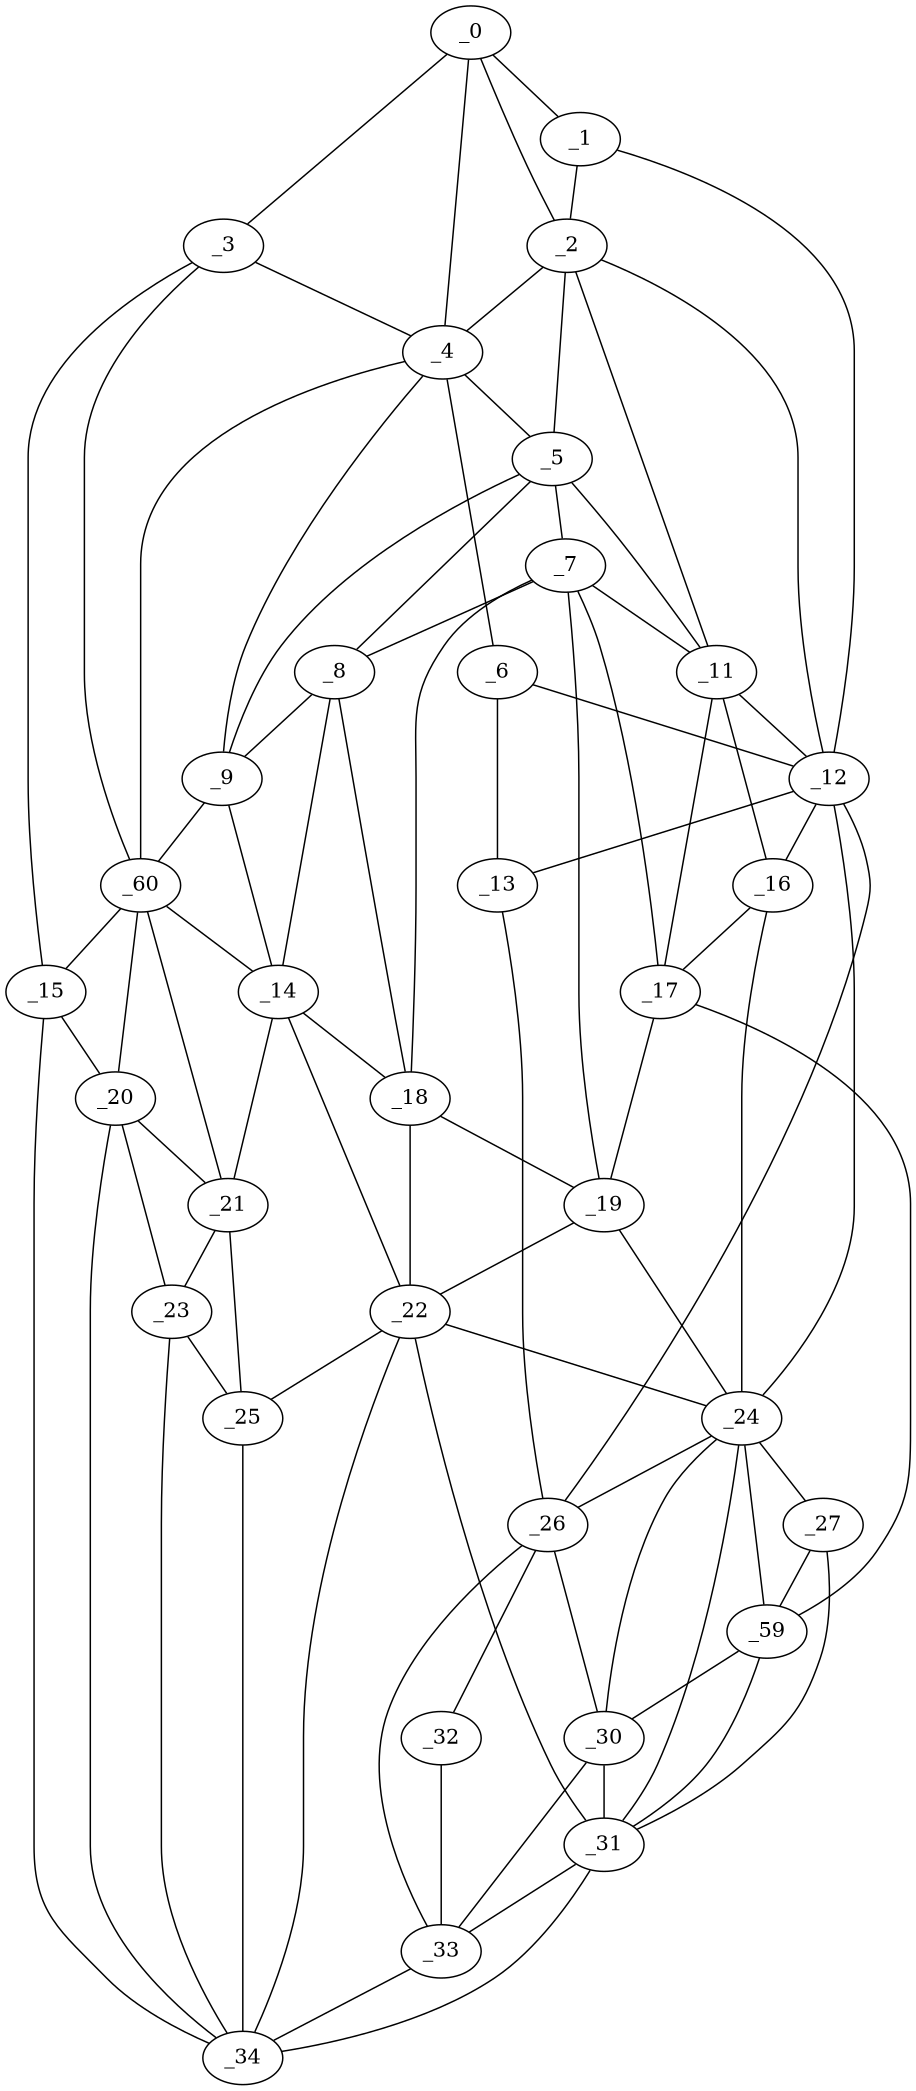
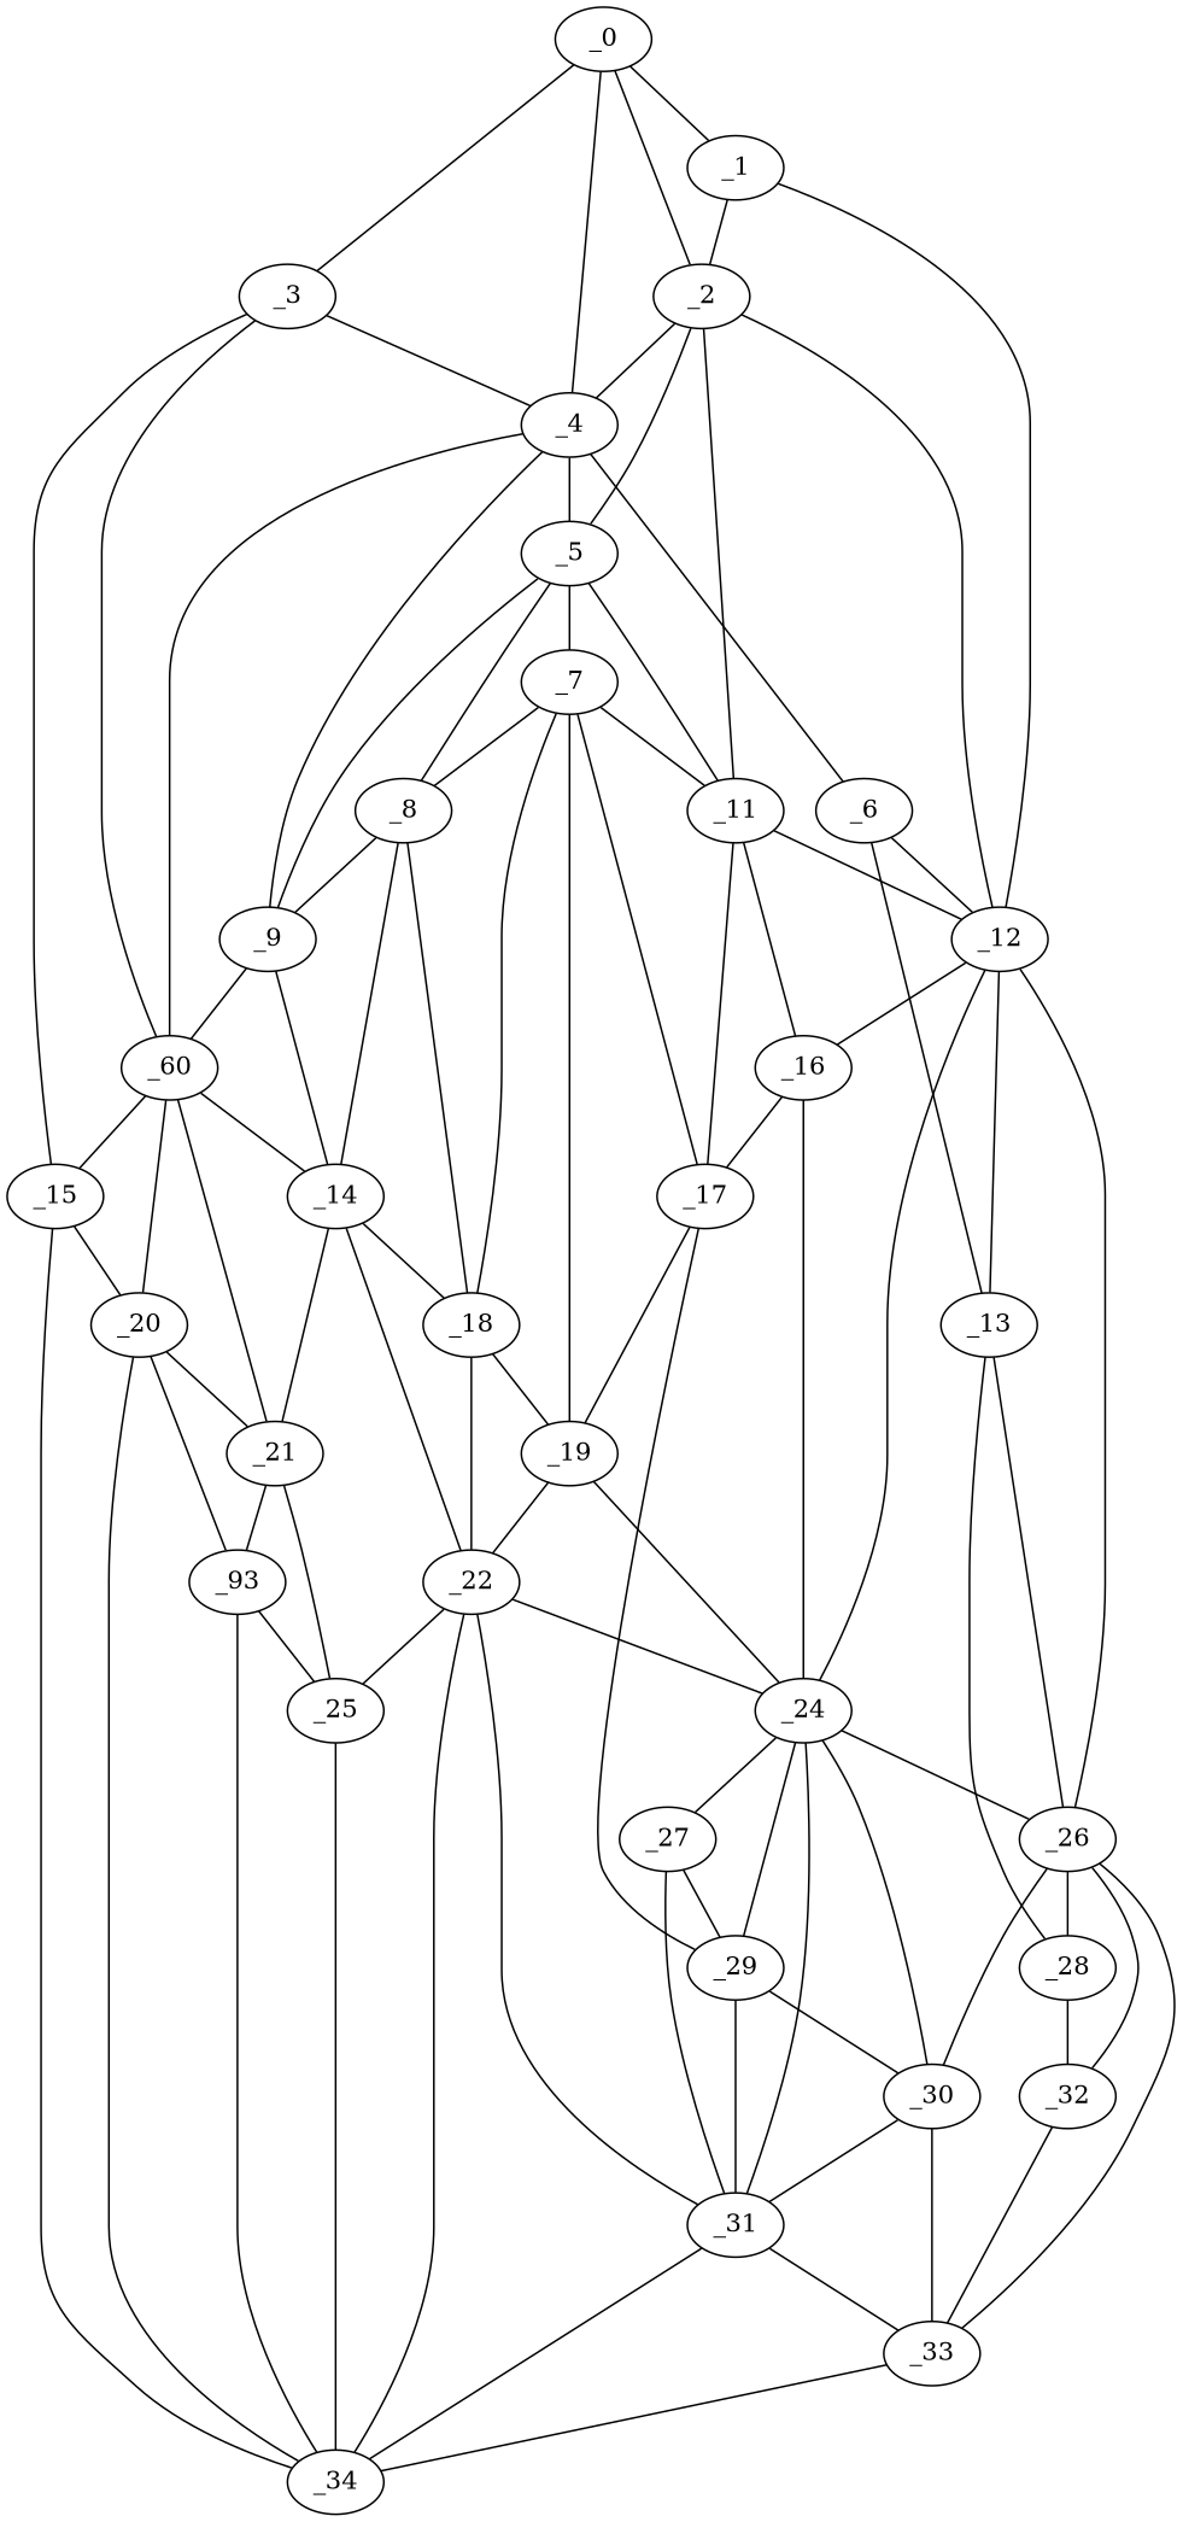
  graph {
    node [x=58 y=29]
    edge [valence=2]
    _0 [x=21 y=44]
    _1 [x=24]
    _2 [x=26 y=52]
    _3 [x=28 y=101]
    _4 [x=30 y=94]
    _12 [x=63 y=38]
    _5 [x=32 y=68]
    _11 [x=62 y=59]
    n9 [label=_60 x=59 y=99]
    _15 [x=68 y=125]
    _6 [x=54 y=9]
    _9 [y=83]
    _13 [x=64 y=2]
    _16 [x=70 y=50]
    _24 [x=89 y=53]
    _26 [x=100 y=21]
+   _28 [x=105 y=8]
    _7 [y=68]
    _8 [y=73]
    _17 [x=73 y=59]
    _14 [x=64 y=82]
    _20 [x=77 y=111]
    _21 [x=81 y=102]
    _34 [x=108 y=94]
    _31 [x=107 y=54]
    _27 [x=100 y=51]
-   _29 [x=106 y=45 label=_59]
+   _29 [x=106 y=45]
    _30 [x=107]
    _32 [x=108 y=13]
    _33 [x=108 y=23]
    _18 [x=75 y=74]
    _19 [x=77 y=65]
    _22 [x=83 y=83]
-   _23 [x=85 y=103]
+   _23 [x=85 y=103 label=_93]
    _25 [x=91 y=93]
    _0 -- _1 [valence=1]
    _0 -- _2
    _0 -- _3 [valence=1]
    _0 -- _4
    _1 -- _2 [valence=1]
    _1 -- _12
    _2 -- _4
    _2 -- _12
    _2 -- _5
    _2 -- _11 [valence=1]
    _3 -- _4
    _3 -- n9
    _3 -- _15 [valence=1]
    _4 -- _5
    _4 -- n9
    _4 -- _6
    _4 -- _9
    _12 -- _13
    _12 -- _16
    _12 -- _24
    _12 -- _26
    _5 -- _11
    _5 -- _9 [valence=1]
    _5 -- _7
    _5 -- _8 [valence=1]
    _11 -- _12
    _11 -- _16
    _11 -- _17
    n9 -- _15
    n9 -- _14
    n9 -- _20
    n9 -- _21 [valence=1]
    _15 -- _20 [valence=1]
    _15 -- _34 [valence=1]
    _6 -- _12
    _6 -- _13 [valence=1]
    _9 -- n9
    _9 -- _14
    _13 -- _26 [valence=1]
+   _13 -- _28 [valence=1]
    _16 -- _24
    _16 -- _17
    _24 -- _26
    _24 -- _31 [valence=1]
    _24 -- _27
    _24 -- _29
    _24 -- _30
+   _26 -- _28 [valence=1]
    _26 -- _30
    _26 -- _32
    _26 -- _33 [valence=1]
+   _28 -- _32 [valence=1]
    _7 -- _11 [valence=1]
    _7 -- _8
    _7 -- _17 [valence=1]
    _7 -- _18
    _7 -- _19
    _8 -- _9
    _8 -- _14
    _8 -- _18
    _17 -- _29
    _17 -- _19
    _14 -- _21
    _14 -- _18
    _14 -- _22
    _20 -- _21
    _20 -- _34
    _20 -- _23
    _21 -- _23 [valence=1]
    _21 -- _25
    _31 -- _34
    _31 -- _33
    _27 -- _31
    _27 -- _29 [valence=1]
    _29 -- _31
    _29 -- _30 [valence=1]
    _30 -- _31
    _30 -- _33
    _32 -- _33 [valence=1]
    _33 -- _34 [valence=1]
    _18 -- _19 [valence=1]
    _18 -- _22
    _19 -- _24 [valence=1]
    _19 -- _22 [valence=1]
    _22 -- _24
    _22 -- _34 [valence=1]
    _22 -- _31
    _22 -- _25
    _23 -- _34 [valence=1]
    _23 -- _25
    _25 -- _34
  }
